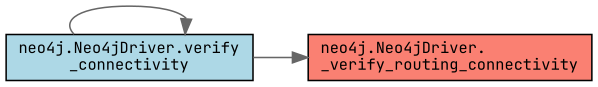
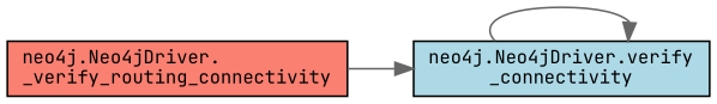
  digraph {
    rankdir=LR
    fontname="JetBrains Mono"
    node [color=black fontname="JetBrains Mono" fontsize=10 shape=record style=filled]
    edge [color=gray40 fontname="JetBrains Mono" fontsize=10 labelfontname=Helvetica labelfontsize=10 style=solid]
    n1 [fillcolor=lightblue fontcolor=black height=0.2 label="neo4j.Neo4jDriver.verify\l_connectivity" width=0.4]
    n2 [fillcolor=salmon height=0.2 label="neo4j.Neo4jDriver.\l_verify_routing_connectivity" width=0.4]
    n1 -> n1
-   n1 -> n2
+   n2 -> n1
  }
